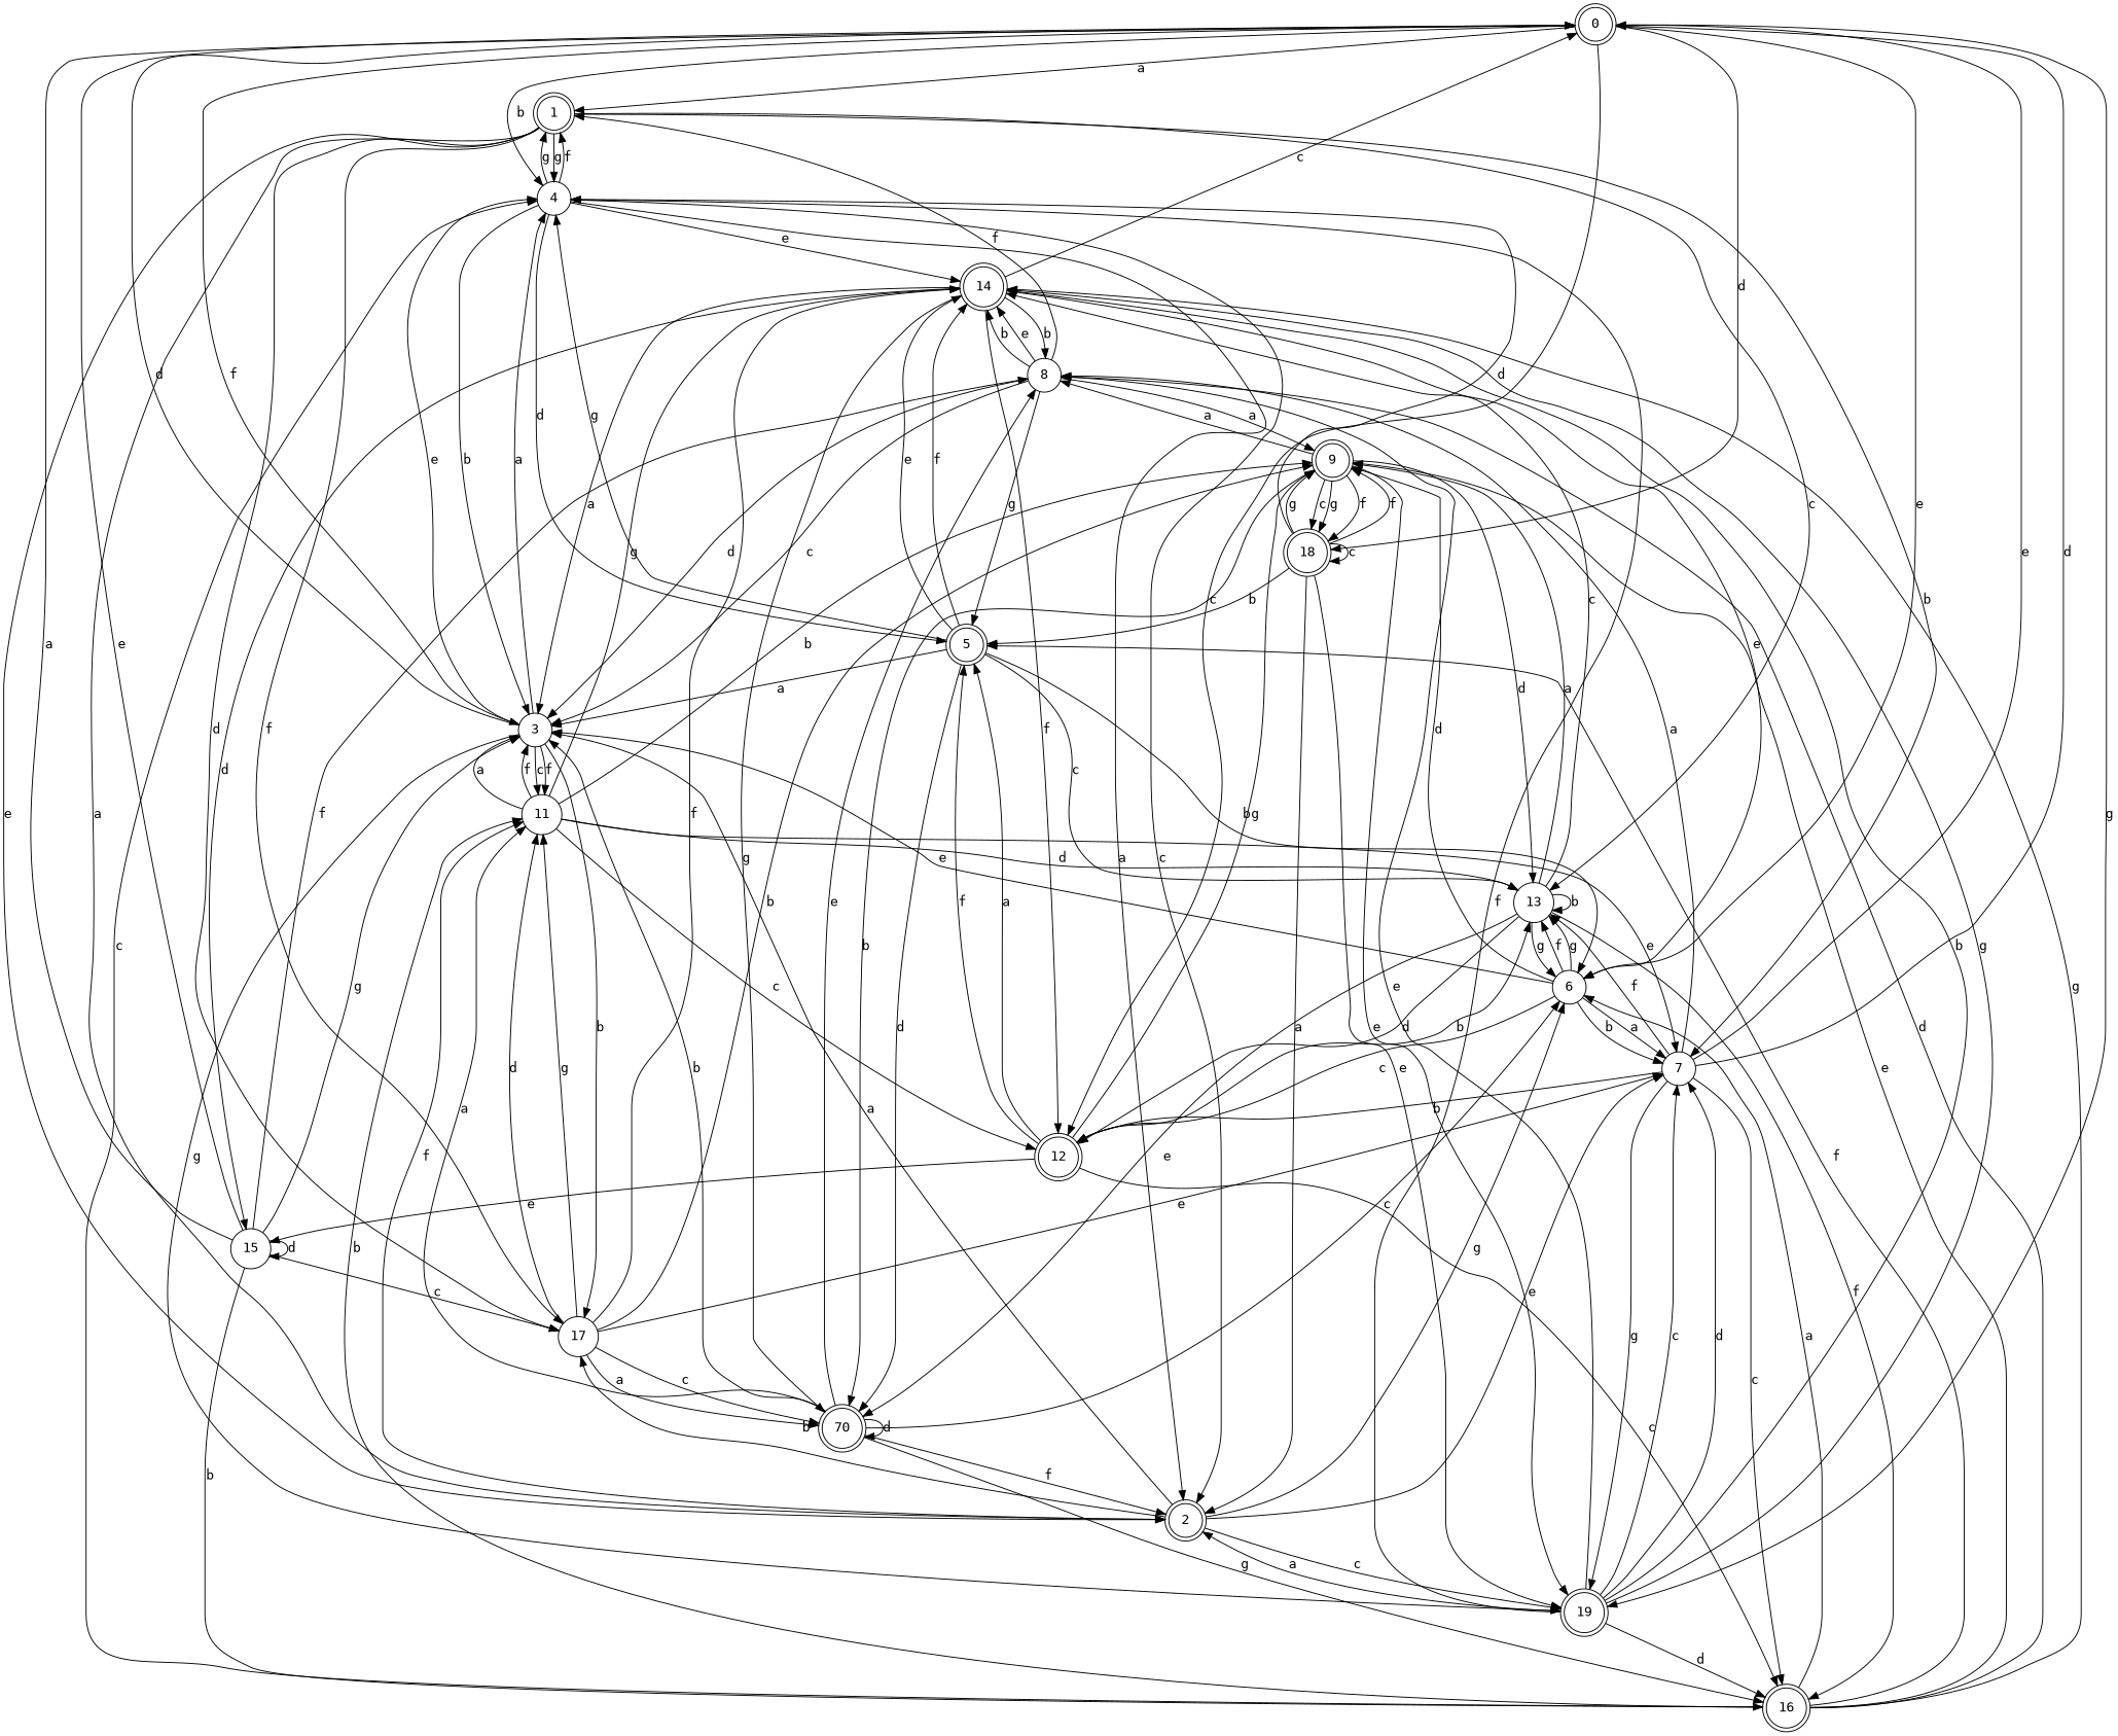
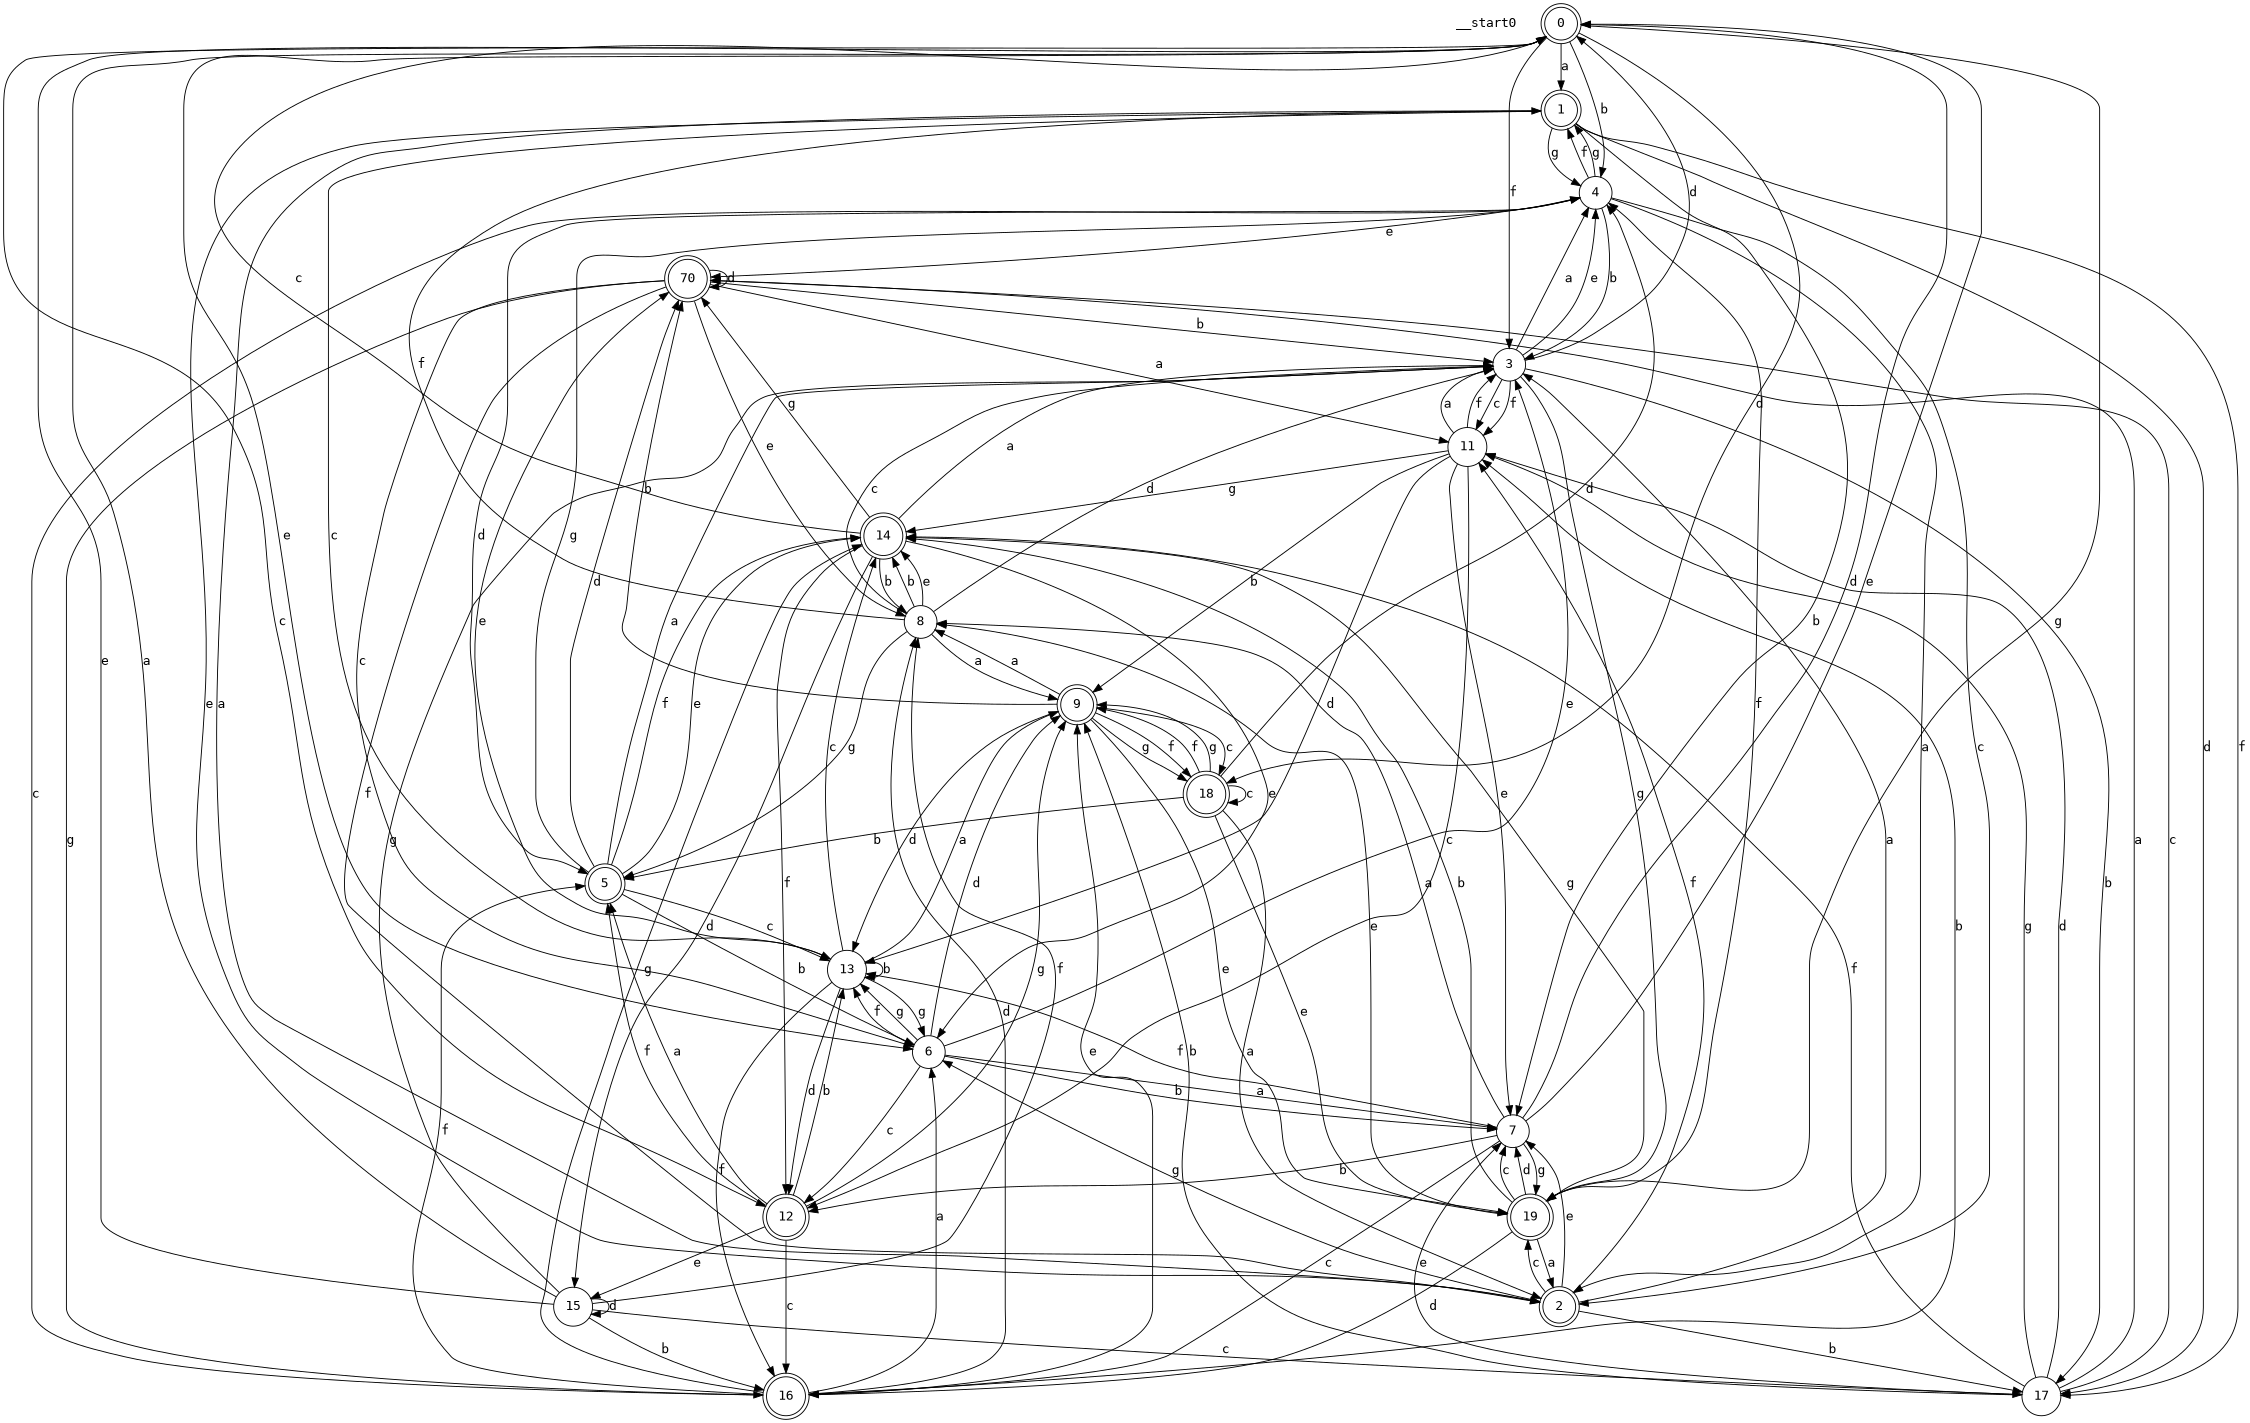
  digraph {
    fontname="DejaVu Sans Mono"
    rankdir=TB
    node [fontname="DejaVu Sans Mono" shape=doublecircle color=black fillcolor=white style="rounded,filled"]
    edge [fontname="DejaVu Sans Mono"]
+   __start0 [shape=none color="" fillcolor="" style=""]
    n2 [label=0]
    n3 [label=1]
    n4 [label=3 shape=circle style=filled]
    n5 [label=4 shape=circle style=filled]
    n6 [label=6 shape=circle style=filled]
    n7 [label=12]
    n8 [label=18]
    n9 [label=19]
    n10 [label=2]
    n11 [label=7 shape=circle]
    n12 [label=13 shape=circle style=filled]
    n13 [label=17 shape=circle style=filled]
    n14 [label=11 shape=circle style=filled]
    n15 [label=5]
    n16 [label=70]
    n17 [label=9]
    n18 [label=16]
    n19 [label=15 shape=circle style=filled]
    n20 [label=14]
    n21 [label=8 shape=circle style=filled]
    n2 -> n3 [label=a]
    n2 -> n4 [label=f]
    n2 -> n5 [label=b]
    n2 -> n6 [label=e]
    n2 -> n7 [label=c]
    n2 -> n8 [label=d]
    n2 -> n9 [label=g]
    n3 -> n5 [label=g]
    n3 -> n10 [label=a]
    n3 -> n10 [label=e]
    n3 -> n11 [label=b]
    n3 -> n12 [label=c]
    n3 -> n13 [label=d]
    n3 -> n13 [label=f]
    n4 -> n2 [label=d]
    n4 -> n5 [label=a]
    n4 -> n5 [label=e]
    n4 -> n9 [label=g]
    n4 -> n13 [label=b]
    n4 -> n14 [label=c]
    n4 -> n14 [label=f]
    n5 -> n3 [label=f]
    n5 -> n3 [label=g]
    n5 -> n4 [label=b]
    n5 -> n10 [label=a]
    n5 -> n10 [label=c]
    n5 -> n15 [label=d]
-   n5 -> n20 [label=e]
+   n5 -> n16 [label=e]
    n6 -> n4 [label=e]
    n6 -> n7 [label=c]
    n6 -> n11 [label=a]
    n6 -> n11 [label=b]
    n6 -> n12 [label=f]
    n6 -> n12 [label=g]
    n6 -> n17 [label=d]
    n7 -> n12 [label=b]
    n7 -> n15 [label=a]
    n7 -> n15 [label=f]
    n7 -> n17 [label=g]
    n7 -> n18 [label=c]
    n7 -> n19 [label=e]
    n8 -> n5 [label=d]
    n8 -> n8 [label=c]
    n8 -> n9 [label=e]
    n8 -> n10 [label=a]
    n8 -> n15 [label=b]
    n8 -> n17 [label=f]
    n8 -> n17 [label=g]
    n9 -> n5 [label=f]
    n9 -> n10 [label=a]
    n9 -> n11 [label=c]
    n9 -> n11 [label=d]
    n9 -> n18 [label=d]
    n9 -> n20 [label=b]
    n9 -> n20 [label=g]
    n9 -> n21 [label=e]
    n10 -> n4 [label=a]
    n10 -> n6 [label=g]
    n10 -> n9 [label=c]
    n10 -> n11 [label=e]
    n10 -> n13 [label=b]
    n10 -> n14 [label=f]
    n11 -> n2 [label=d]
    n11 -> n2 [label=e]
    n11 -> n7 [label=b]
    n11 -> n9 [label=g]
    n11 -> n12 [label=f]
    n11 -> n18 [label=c]
    n11 -> n21 [label=a]
    n12 -> n6 [label=g]
    n12 -> n7 [label=d]
    n12 -> n12 [label=b]
    n12 -> n16 [label=e]
    n12 -> n17 [label=a]
    n12 -> n18 [label=f]
    n12 -> n20 [label=c]
    n13 -> n11 [label=e]
    n13 -> n14 [label=d]
    n13 -> n14 [label=g]
    n13 -> n16 [label=a]
    n13 -> n16 [label=c]
    n13 -> n17 [label=b]
    n13 -> n20 [label=f]
    n14 -> n4 [label=a]
    n14 -> n4 [label=f]
    n14 -> n7 [label=c]
    n14 -> n11 [label=e]
    n14 -> n12 [label=d]
    n14 -> n17 [label=b]
    n14 -> n20 [label=g]
    n15 -> n4 [label=a]
    n15 -> n5 [label=g]
    n15 -> n6 [label=b]
    n15 -> n12 [label=c]
    n15 -> n16 [label=d]
    n15 -> n20 [label=e]
    n15 -> n20 [label=f]
    n16 -> n4 [label=b]
    n16 -> n6 [label=c]
    n16 -> n10 [label=f]
    n16 -> n14 [label=a]
    n16 -> n16 [label=d]
    n16 -> n18 [label=g]
    n16 -> n21 [label=e]
    n17 -> n8 [label=c]
    n17 -> n8 [label=f]
    n17 -> n8 [label=g]
    n17 -> n9 [label=e]
    n17 -> n12 [label=d]
    n17 -> n16 [label=b]
    n17 -> n21 [label=a]
    n18 -> n5 [label=c]
    n18 -> n6 [label=a]
    n18 -> n14 [label=b]
    n18 -> n15 [label=f]
    n18 -> n17 [label=e]
    n18 -> n20 [label=g]
    n18 -> n21 [label=d]
    n19 -> n2 [label=a]
    n19 -> n2 [label=e]
    n19 -> n4 [label=g]
    n19 -> n13 [label=c]
    n19 -> n18 [label=b]
    n19 -> n19 [label=d]
    n19 -> n21 [label=f]
    n20 -> n2 [label=c]
    n20 -> n4 [label=a]
    n20 -> n6 [label=e]
    n20 -> n7 [label=f]
    n20 -> n16 [label=g]
    n20 -> n19 [label=d]
    n20 -> n21 [label=b]
    n21 -> n3 [label=f]
    n21 -> n4 [label=c]
    n21 -> n4 [label=d]
    n21 -> n15 [label=g]
    n21 -> n17 [label=a]
    n21 -> n20 [label=b]
    n21 -> n20 [label=e]
  }
